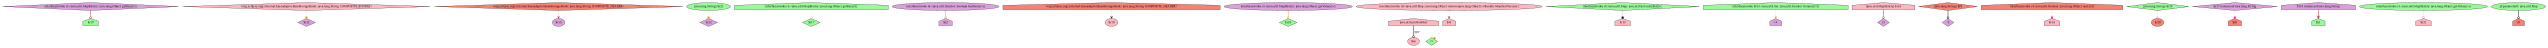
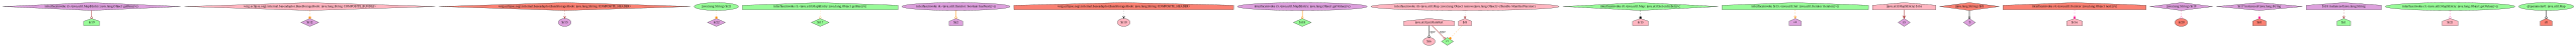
  digraph {
    fontname="PT Serif"
    node [fillcolor=plum fontname="PT Serif" shape=house style=filled]
    edge [arrowhead=odot color=darkorange fontname="PT Serif" style=bold]
    n1 [label="interfaceinvoke r5.<java.util.Map$Entry: java.lang.Object getKey()>()" shape=diamond]
    n2 [fillcolor=palegreen label="$r19"]
    n3 [fillcolor=lightpink label="<org.eclipse.osgi.internal.baseadaptor.BaseStorageHook: java.lang.String COMPOSITE_BUNDLE>" shape=diamond]
    n4 [label="$r12" shape=diamond]
    n5 [fillcolor=salmon label="<org.eclipse.osgi.internal.baseadaptor.BaseStorageHook: java.lang.String COMPOSITE_HEADER>" shape=diamond]
    n6 [label="$r13" shape=ellipse]
    n7 [fillcolor=palegreen label="(java.lang.String) $r21" shape=ellipse]
    n8 [label="$r22" shape=diamond]
    n9 [fillcolor=palegreen label="interfaceinvoke r5.<java.util.Map$Entry: java.lang.Object getKey()>()"]
    n10 [fillcolor=palegreen label="$r17" shape=diamond]
    n11 [label="interfaceinvoke r4.<java.util.Iterator: boolean hasNext()>()" shape=ellipse]
    n12 [label="$z2"]
    n13 [fillcolor=salmon label="<org.eclipse.osgi.internal.baseadaptor.BaseStorageHook: java.lang.String COMPOSITE_HEADER>"]
    n14 [fillcolor=lightpink label="$r10" shape=ellipse]
    n15 [label="interfaceinvoke r5.<java.util.Map$Entry: java.lang.Object getValue()>()" shape=ellipse]
    n16 [fillcolor=palegreen label="$r18" shape=diamond]
    n17 [fillcolor=lightpink label="$r6" shape=ellipse]
    n18 [fillcolor=palegreen label=r1 shape=diamond]
    n19 [fillcolor=lightpink label="interfaceinvoke r0.<java.util.Map: java.lang.Object remove(java.lang.Object)>('Bundle-ManifestVersion')" shape=ellipse]
    n20 [fillcolor=lightpink label="$r8"]
    n21 [fillcolor=palegreen label="interfaceinvoke r0.<java.util.Map: java.util.Set entrySet()>()" shape=diamond]
    n22 [fillcolor=lightpink label="$r15"]
    n23 [fillcolor=palegreen label="interfaceinvoke $r15.<java.util.Set: java.util.Iterator iterator()>()"]
    n24 [label=r4]
    n25 [fillcolor=lightpink label="(java.util.Map$Entry) $r16"]
    n26 [label=r5 shape=diamond]
    n27 [fillcolor=salmon label="(java.lang.String) $r8" shape=diamond]
    n28 [label=r3 shape=diamond]
    n29 [fillcolor=salmon label="interfaceinvoke r4.<java.util.Iterator: java.lang.Object next()>()"]
    n30 [fillcolor=lightpink label="$r16"]
    n31 [fillcolor=lightpink label="java.util.jar.Manifest"]
-   n32 [fillcolor=palegreen label="(java.lang.String) $r19" shape=diamond]
+   n32 [label="(java.lang.String) $r19" shape=diamond]
    n33 [fillcolor=salmon label="$r20" shape=ellipse]
    n34 [label="$r17 instanceof java.lang.String" shape=diamond]
    n35 [fillcolor=salmon label="$z0"]
    n36 [label="$r18 instanceof java.lang.String"]
    n37 [fillcolor=palegreen label="$z1"]
    n38 [fillcolor=palegreen label="interfaceinvoke r5.<java.util.Map$Entry: java.lang.Object getValue()>()" shape=ellipse]
    n39 [fillcolor=lightpink label="$r21"]
    n40 [fillcolor=palegreen label="@parameter0: java.util.Map" shape=ellipse]
    n41 [fillcolor=salmon label=r0]
    n1 -> n2 [color=brown]
    n3 -> n4 [arrowhead=box style=dashed]
    n5 -> n6 [arrowhead=vee color=brown style=dashed]
    n7 -> n8 [arrowhead=box style=dotted]
    n9 -> n10 [style=dotted]
    n11 -> n12
    n13 -> n14 [arrowhead=vee color=black style=dotted]
    n15 -> n16
    n19 -> n20 [arrowhead=vee color=brown style=dotted]
    n20 -> n18 [arrowhead=box style=dashed]
    n21 -> n22 [arrowhead=box color=black style=dashed]
    n23 -> n24 [arrowhead=vee style=dashed]
-   n25 -> n26 [color=brown]
+   n25 -> n26 [arrowhead=vee color=brown]
    n27 -> n28 [color=black]
    n29 -> n30 [arrowhead=box color=deeppink style=dashed]
    n31 -> n17 [color=black label=type]
+   n31 -> n18 [color=brown label=type]
    n32 -> n33 [color=deeppink style=dashed]
    n34 -> n35 [arrowhead=box color=deeppink style=dotted]
-   n36 -> n37 [arrowhead=vee color=brown]
+   n36 -> n37 [arrowhead=vee color=brown style=dashed]
    n38 -> n39 [color=deeppink style=dashed]
    n40 -> n41 [color=black]
  }
